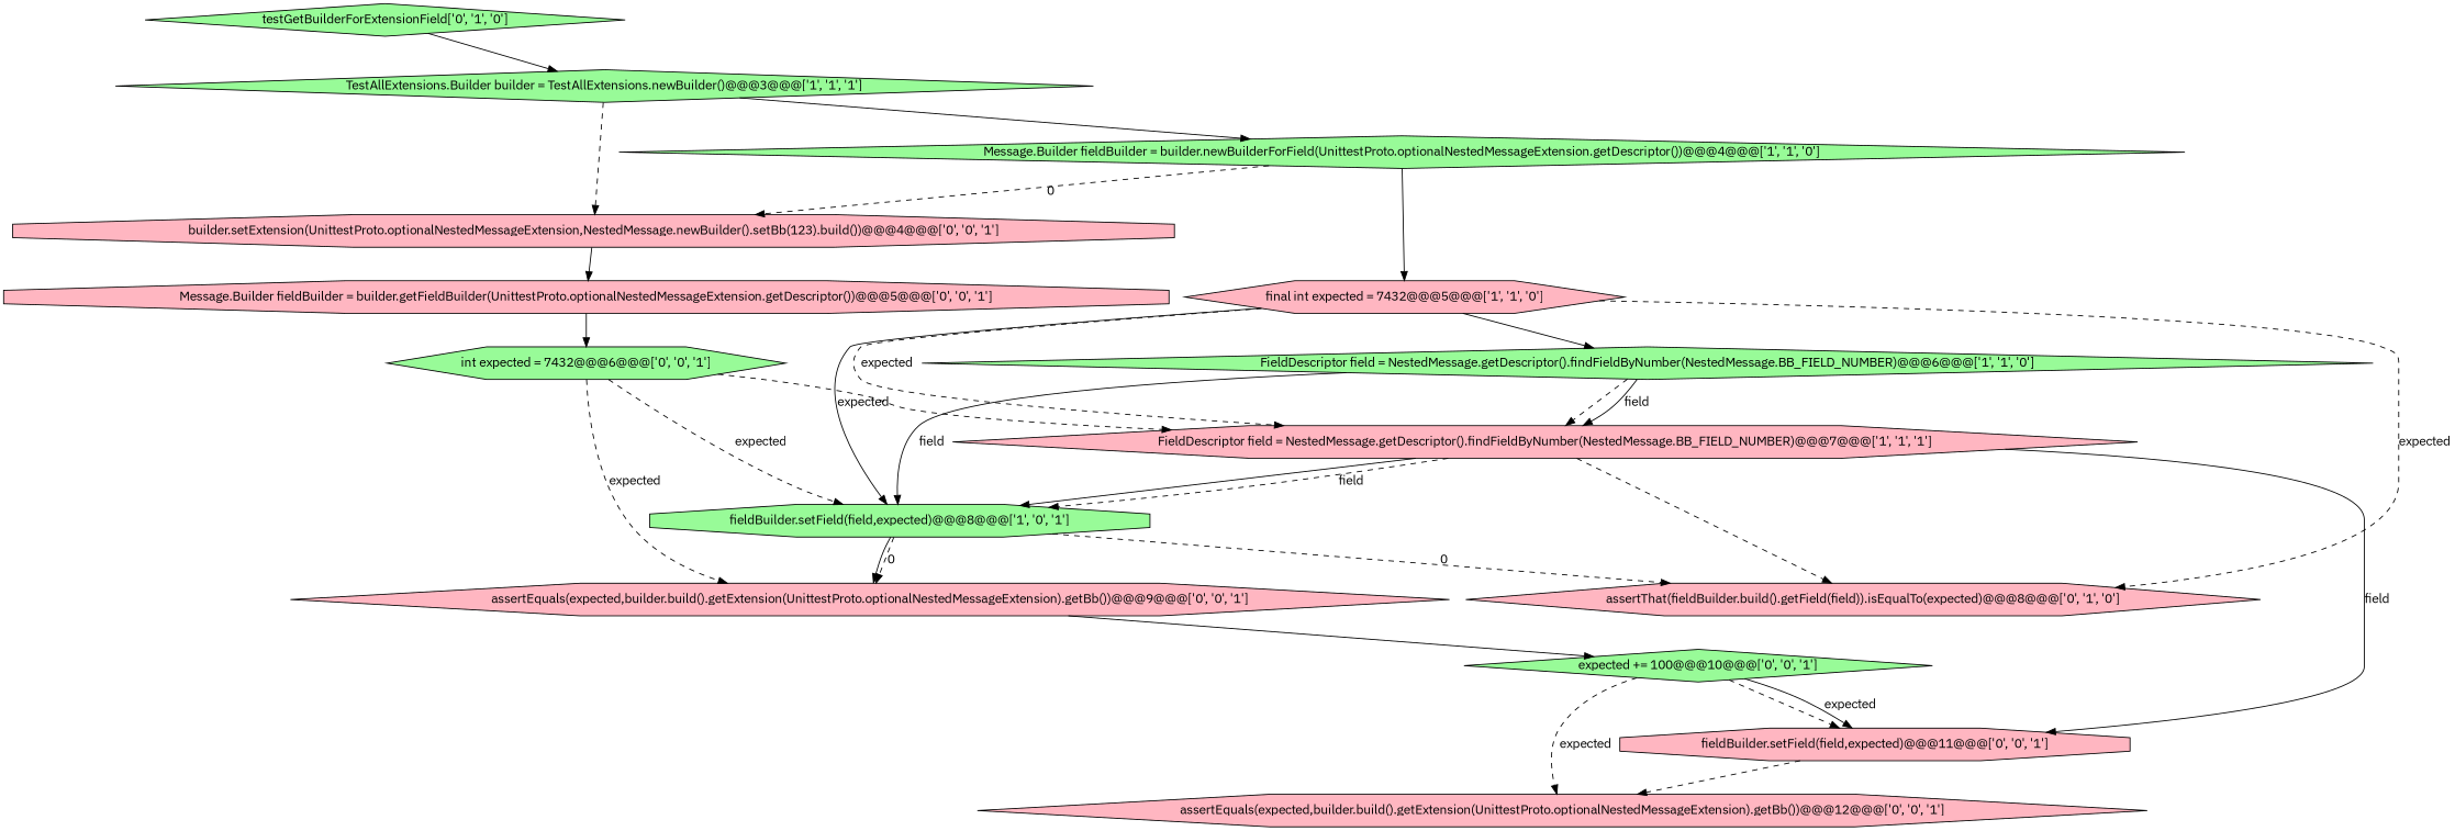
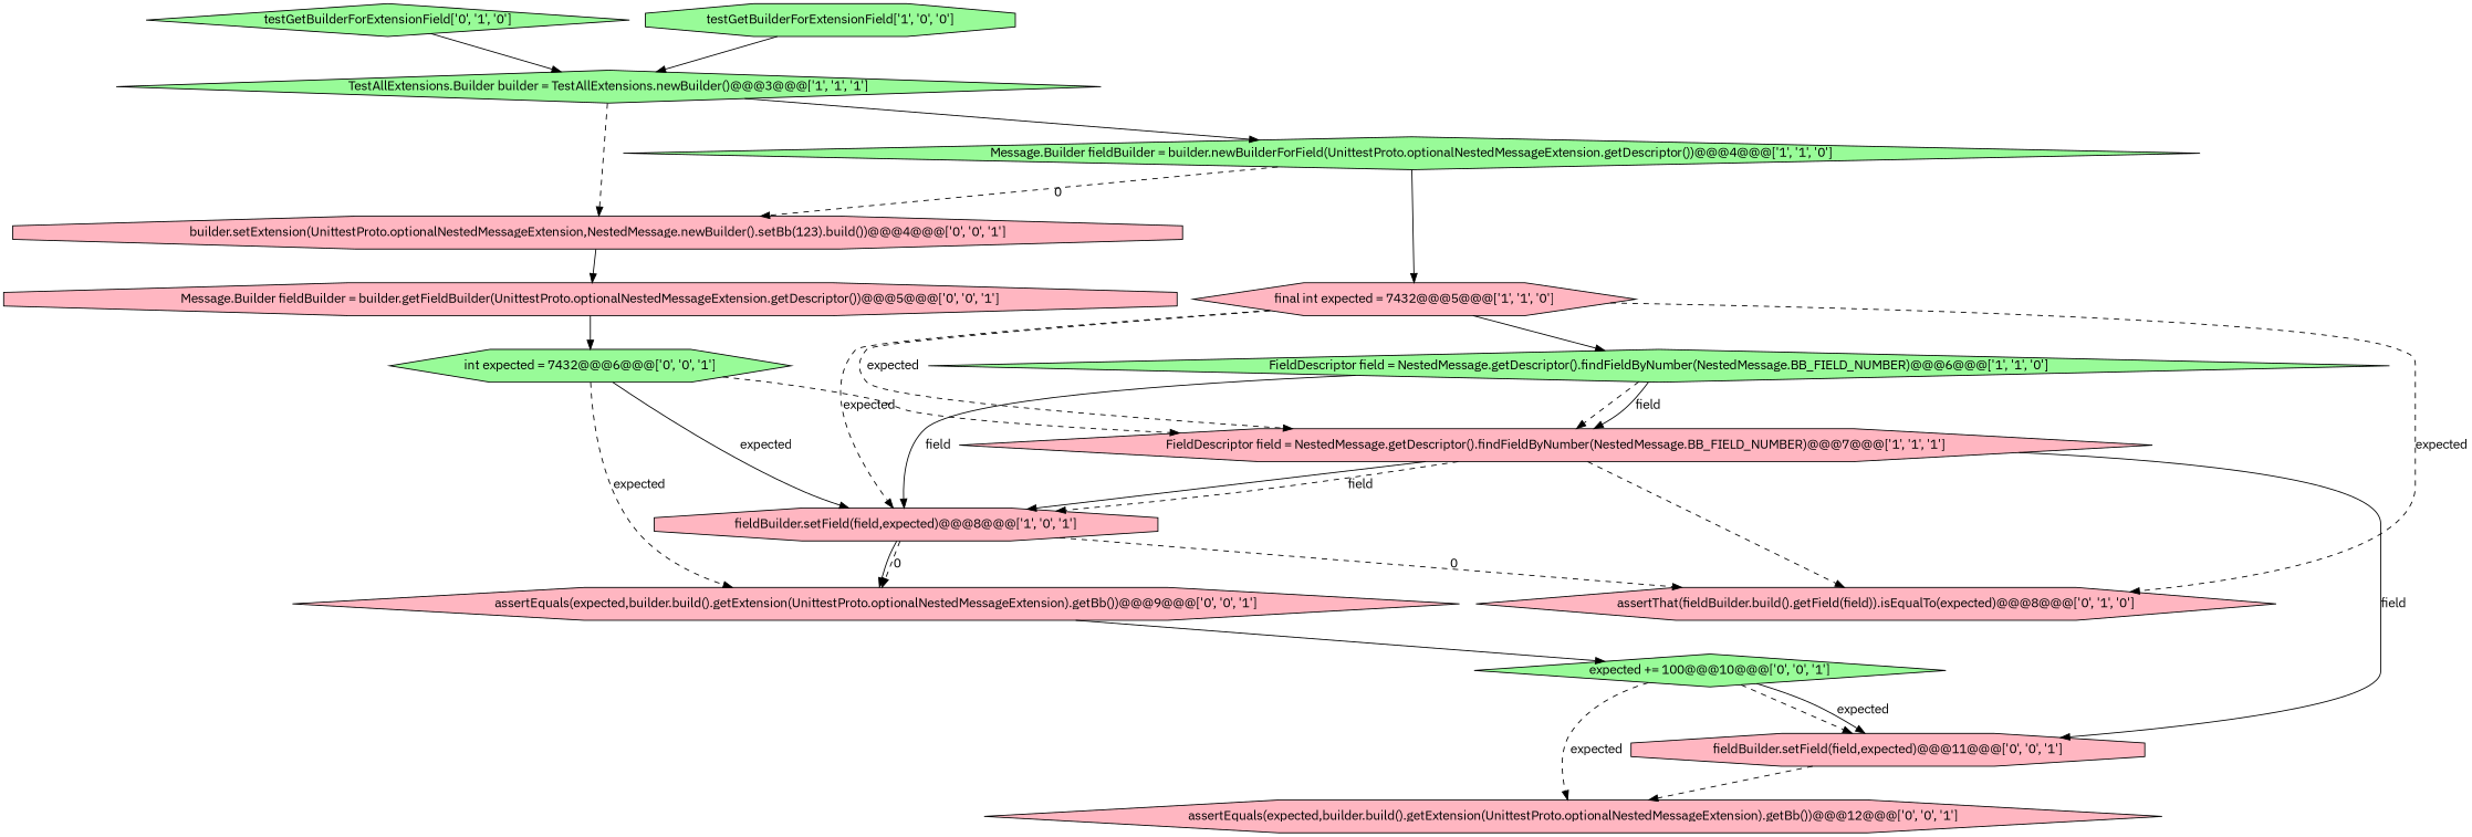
  digraph {
    fontname="IBM Plex Sans"
    node [fillcolor=lightpink fontname="IBM Plex Sans" shape=hexagon style=filled]
    edge [fontname="IBM Plex Sans" style=dashed]
    n1 [fillcolor=palegreen label="expected += 100@@@10@@@['0', '0', '1']" shape=diamond]
    n2 [label="fieldBuilder.setField(field,expected)@@@11@@@['0', '0', '1']" shape=octagon]
    n3 [label="assertEquals(expected,builder.build().getExtension(UnittestProto.optionalNestedMessageExtension).getBb())@@@12@@@['0', '0', '1']"]
    n4 [label="builder.setExtension(UnittestProto.optionalNestedMessageExtension,NestedMessage.newBuilder().setBb(123).build())@@@4@@@['0', '0', '1']" shape=octagon]
    n5 [label="Message.Builder fieldBuilder = builder.getFieldBuilder(UnittestProto.optionalNestedMessageExtension.getDescriptor())@@@5@@@['0', '0', '1']" shape=octagon]
    n6 [fillcolor=palegreen label="int expected = 7432@@@6@@@['0', '0', '1']"]
    n7 [fillcolor=palegreen label="TestAllExtensions.Builder builder = TestAllExtensions.newBuilder()@@@3@@@['1', '1', '1']" shape=diamond]
    n8 [fillcolor=palegreen label="Message.Builder fieldBuilder = builder.newBuilderForField(UnittestProto.optionalNestedMessageExtension.getDescriptor())@@@4@@@['1', '1', '0']" shape=diamond]
    n9 [label="final int expected = 7432@@@5@@@['1', '1', '0']"]
    n10 [label="assertThat(fieldBuilder.build().getField(field)).isEqualTo(expected)@@@8@@@['0', '1', '0']"]
    n11 [label="FieldDescriptor field = NestedMessage.getDescriptor().findFieldByNumber(NestedMessage.BB_FIELD_NUMBER)@@@7@@@['1', '1', '1']"]
-   n12 [fillcolor=palegreen label="fieldBuilder.setField(field,expected)@@@8@@@['1', '0', '1']" shape=octagon]
+   n12 [label="fieldBuilder.setField(field,expected)@@@8@@@['1', '0', '1']" shape=octagon]
    n13 [label="assertEquals(expected,builder.build().getExtension(UnittestProto.optionalNestedMessageExtension).getBb())@@@9@@@['0', '0', '1']"]
    n14 [fillcolor=palegreen label="testGetBuilderForExtensionField['0', '1', '0']" shape=diamond]
    n15 [fillcolor=palegreen label="FieldDescriptor field = NestedMessage.getDescriptor().findFieldByNumber(NestedMessage.BB_FIELD_NUMBER)@@@6@@@['1', '1', '0']" shape=diamond]
+   n16 [fillcolor=palegreen label="testGetBuilderForExtensionField['1', '0', '0']" shape=octagon]
    n1 -> n2
    n1 -> n2 [label=expected style=solid]
    n1 -> n3 [label=expected]
    n2 -> n3
    n4 -> n5 [style=solid]
    n5 -> n6 [style=solid]
    n6 -> n11
-   n6 -> n12 [label=expected]
+   n6 -> n12 [label=expected style=solid]
    n6 -> n13 [label=expected]
    n7 -> n4
    n7 -> n8 [style=solid]
    n8 -> n4 [label=0]
    n8 -> n9 [style=solid]
    n9 -> n10 [label=expected]
    n9 -> n11 [label=expected]
-   n9 -> n12 [label=expected style=solid]
+   n9 -> n12 [label=expected]
    n9 -> n15 [style=solid]
    n11 -> n2 [label=field style=solid]
    n11 -> n10
    n11 -> n12 [style=solid]
    n11 -> n12 [label=field]
    n12 -> n10 [label=0]
    n12 -> n13 [label=0]
    n12 -> n13 [style=solid]
    n13 -> n1 [style=solid]
    n14 -> n7 [style=solid]
    n15 -> n11
    n15 -> n11 [label=field style=solid]
    n15 -> n12 [label=field style=solid]
+   n16 -> n7 [style=solid]
  }
